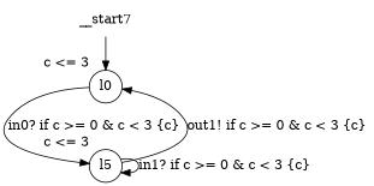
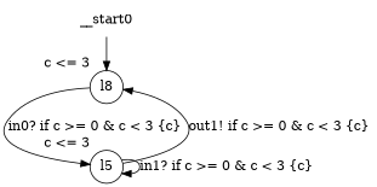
  digraph {
    fontname="DejaVu Serif"
    node [fontname="DejaVu Serif" shape=circle margin=0 xlabel="c <= 3"]
    edge [fontname="DejaVu Serif"]
-   __start0 [shape=none label=__start7 margin="" xlabel=""]
-   n2 [label=l0]
+   __start0 [shape=none margin="" xlabel=""]
+   n2 [label=l8]
    n3 [label=l5]
    __start0 -> n2
    n2 -> n3 [label="in0? if c >= 0 & c < 3 {c} "]
    n3 -> n2 [label="out1! if c >= 0 & c < 3 {c} "]
    n3 -> n3 [label="in1? if c >= 0 & c < 3 {c} "]
  }
